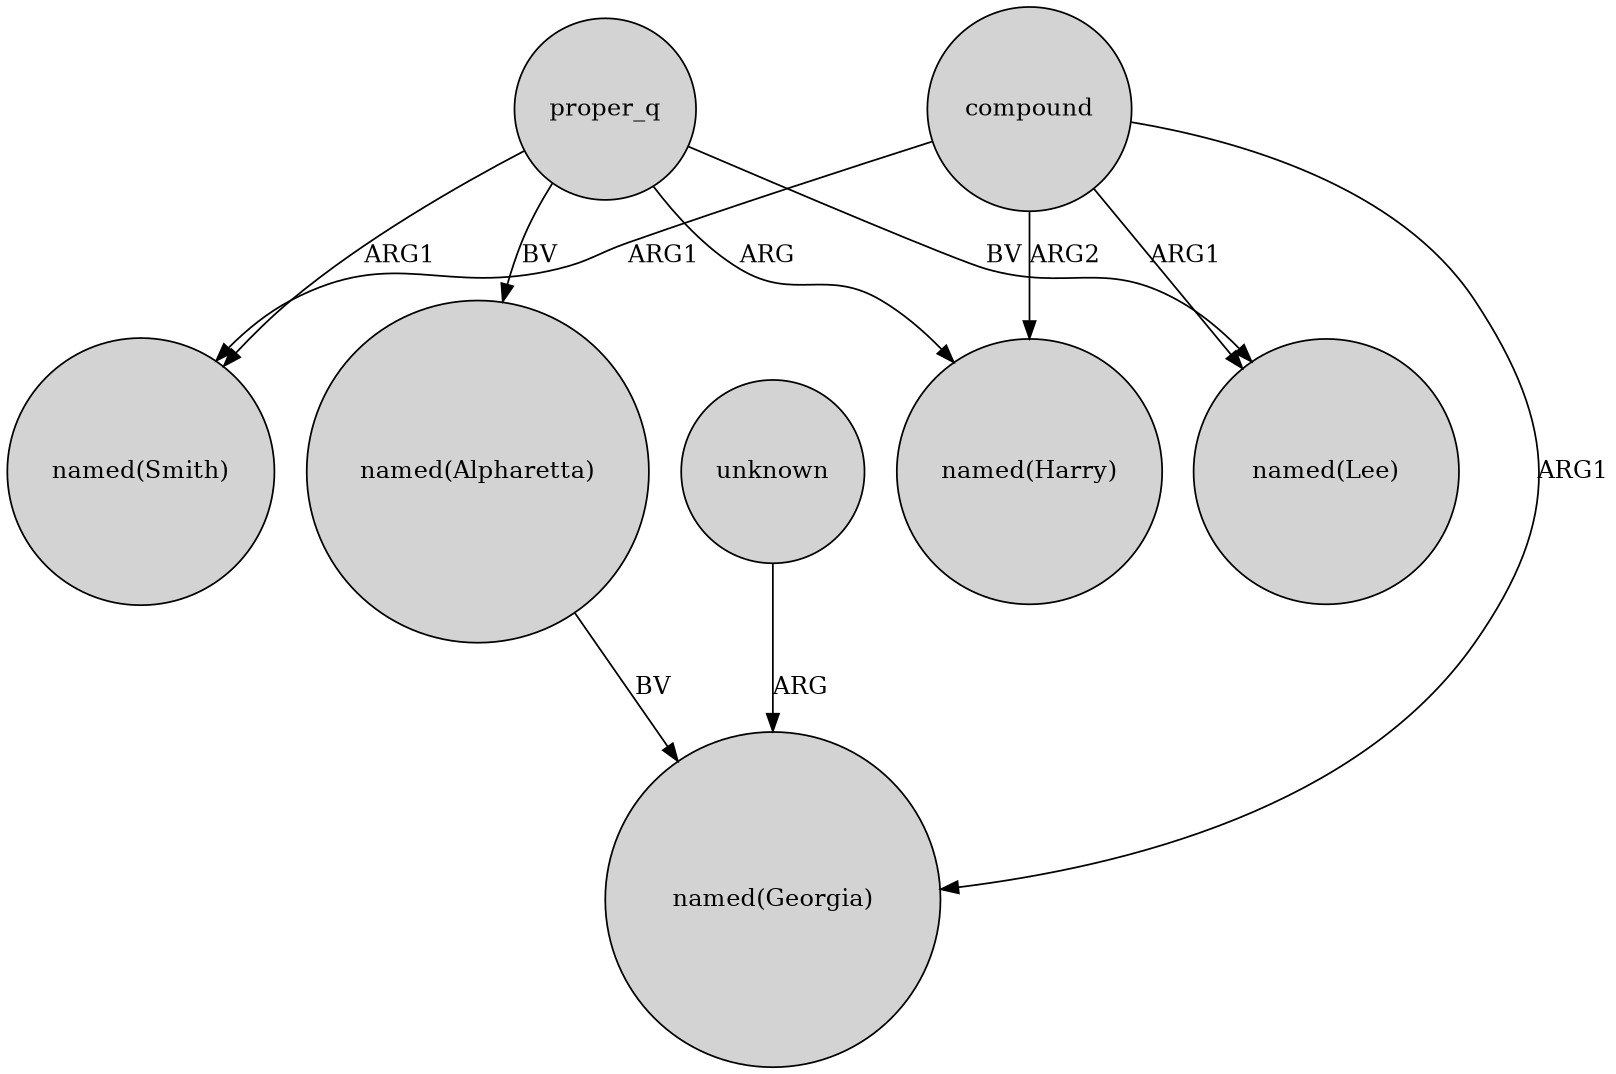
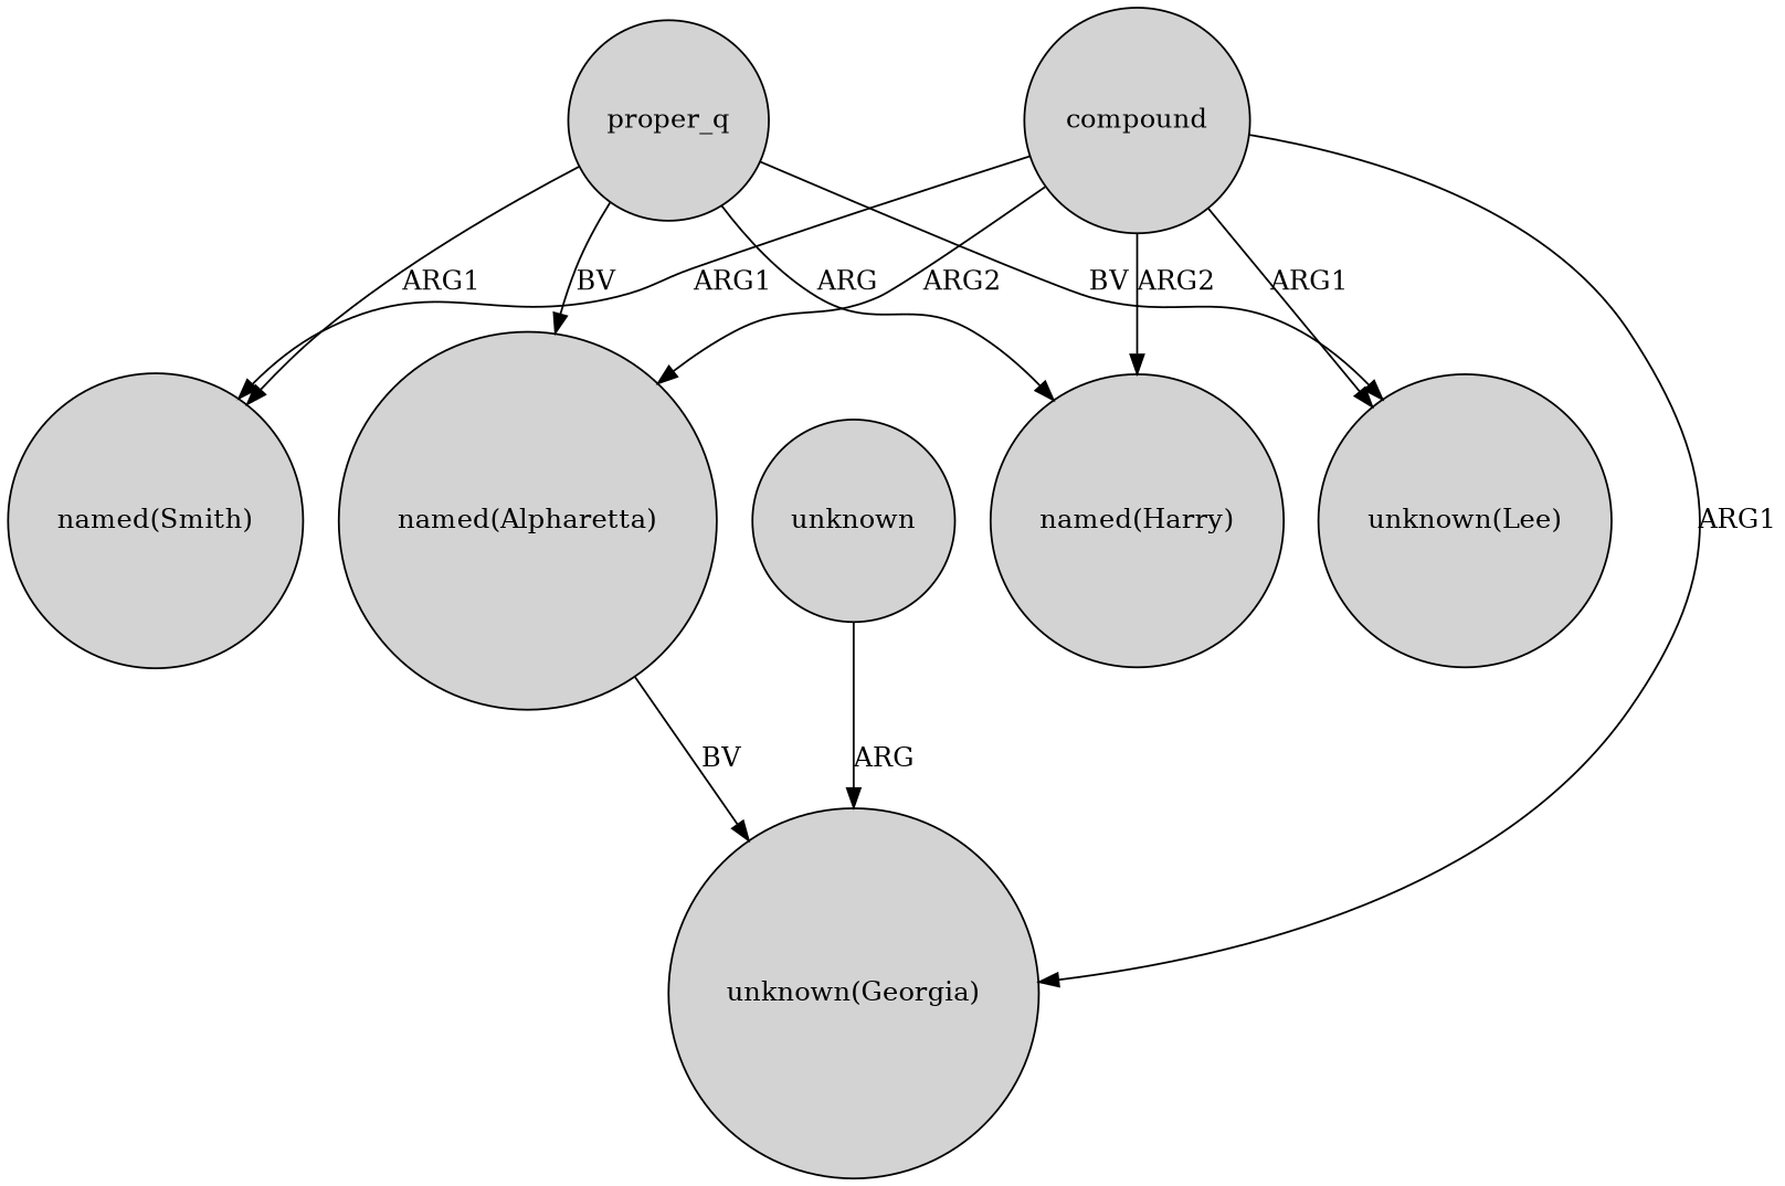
  digraph {
    node [shape=circle style=filled]
    proper_q
    "named(Alpharetta)"
    "named(Harry)"
-   "named(Lee)"
+   "named(Lee)" [label="unknown(Lee)"]
    "named(Smith)"
-   "named(Georgia)"
+   "named(Georgia)" [label="unknown(Georgia)"]
    compound
    unknown
    proper_q -> "named(Alpharetta)" [label=BV]
    proper_q -> "named(Harry)" [label=ARG]
    proper_q -> "named(Lee)" [label=BV]
    proper_q -> "named(Smith)" [label=ARG1]
    "named(Alpharetta)" -> "named(Georgia)" [label=BV]
+   compound -> "named(Alpharetta)" [label=ARG2]
    compound -> "named(Harry)" [label=ARG2]
    compound -> "named(Lee)" [label=ARG1]
    compound -> "named(Smith)" [label=ARG1]
    compound -> "named(Georgia)" [label=ARG1]
    unknown -> "named(Georgia)" [label=ARG]
  }
